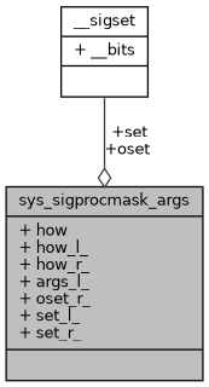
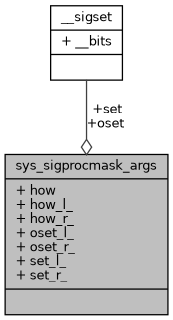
  digraph {
    node [color=black fontname=Helvetica fontsize=10 shape=record style=filled]
-   n1 [fillcolor=grey75 fontcolor=black height=0.2 label="{sys_sigprocmask_args\n|+ how\l+ how_l_\l+ how_r_\l+ args_l_\l+ oset_r_\l+ set_l_\l+ set_r_\l|}" width=0.4]
+   n1 [fillcolor=grey75 fontcolor=black height=0.2 label="{sys_sigprocmask_args\n|+ how\l+ how_l_\l+ how_r_\l+ oset_l_\l+ oset_r_\l+ set_l_\l+ set_r_\l|}" width=0.4]
    n2 [fillcolor=white height=0.2 label="{__sigset\n|+ __bits\l|}" width=0.4]
    n2 -> n1 [arrowhead=odiamond color=grey25 fontname=Helvetica fontsize=10 label=" +set\n+oset" labelfontname=Helvetica labelfontsize=10 style=solid]
  }
